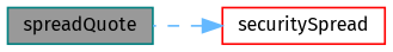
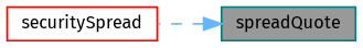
  digraph {
    rankdir=RL
    fontname="Fira Sans"
    node [fontname="Fira Sans" fontsize=10 shape=box style=filled]
    n1 [color=teal fillcolor=grey60 fontcolor=black height=0.2 label=spreadQuote width=0.4]
    n2 [color=red fillcolor=white height=0.2 label=securitySpread width=0.4]
-   n2 -> n1 [color=steelblue1 dir=back fontname="Fira Sans" fontsize=10 labelfontname=Helvetica labelfontsize=10 style=dashed]
+   n1 -> n2 [color=steelblue1 dir=back fontname="Fira Sans" fontsize=10 labelfontname=Helvetica labelfontsize=10 style=dashed]
  }
